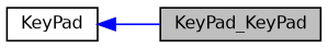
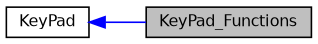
  digraph {
    rankdir=LR
    node [color=black fontname=Helvetica fontsize=10 shape=record style=filled]
-   n1 [fillcolor=grey75 fontcolor=black height=0.2 label=KeyPad_KeyPad width=0.4]
+   n1 [fillcolor=grey75 fontcolor=black height=0.2 label=KeyPad_Functions width=0.4]
    n2 [fillcolor=white height=0.2 label=KeyPad width=0.4]
    n2 -> n1 [dir=back fontname=Helvetica fontsize=10 labelfontname=Helvetica labelfontsize=10 shape=plaintext style=solid color=blue]
  }
